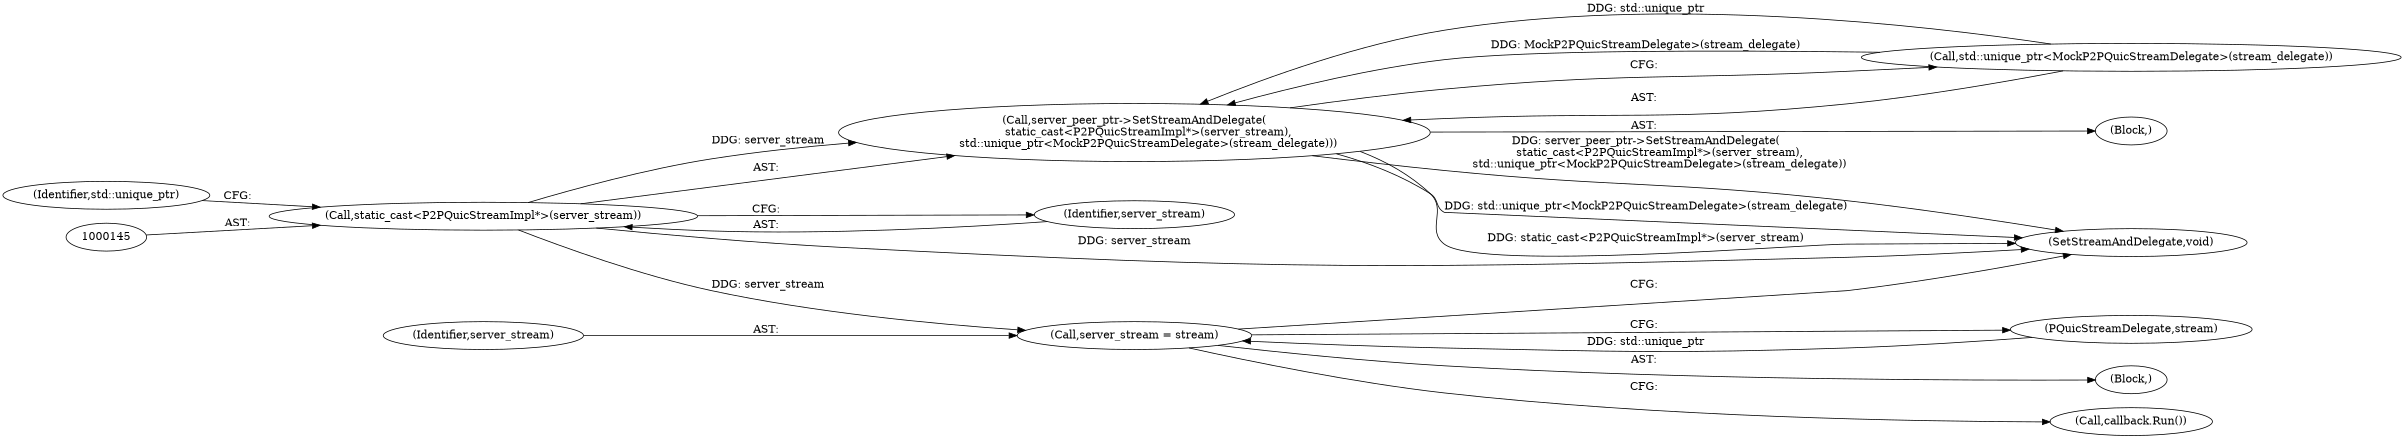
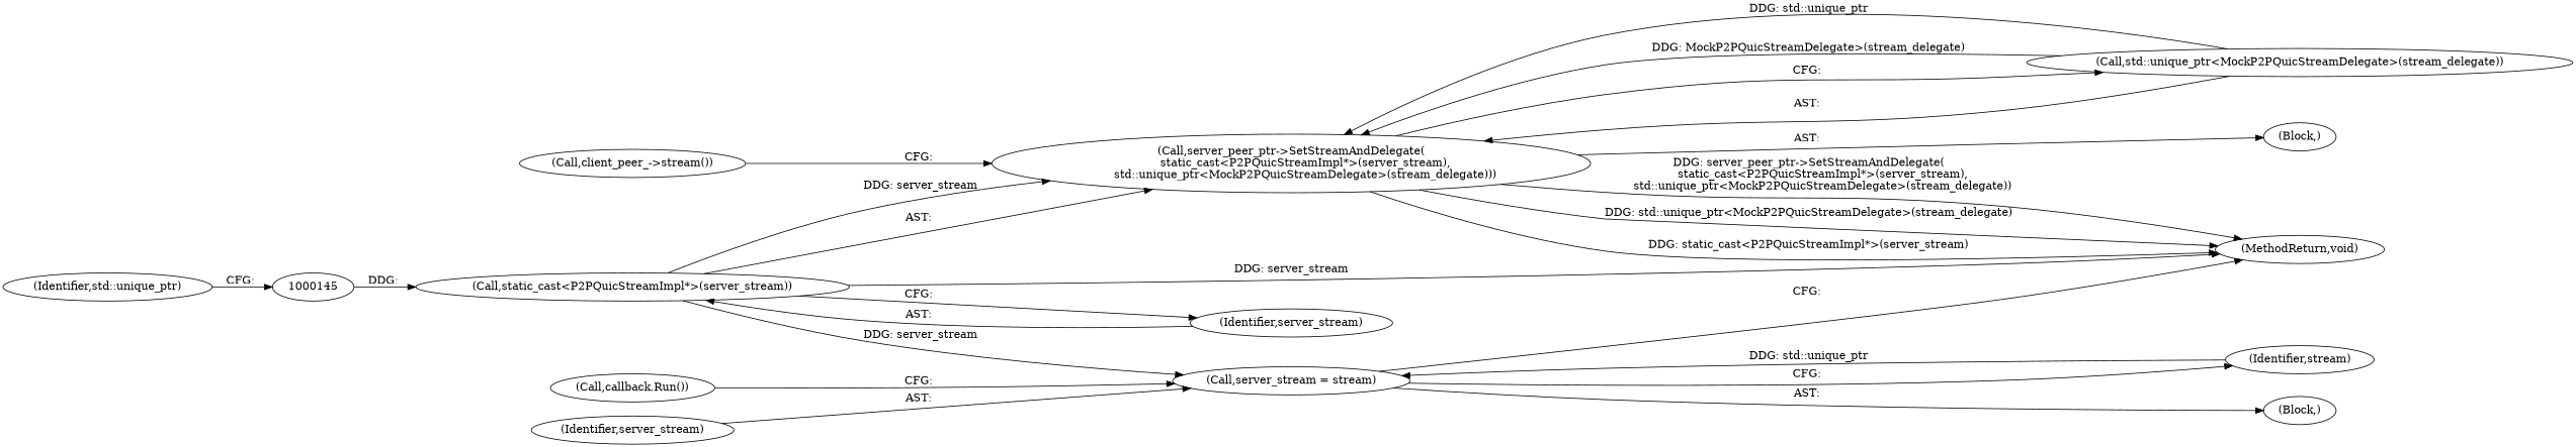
  digraph {
    rankdir=LR
    n1 [label="(Call,static_cast<P2PQuicStreamImpl*>(server_stream))"]
    n2 [label="(Call,server_peer_ptr->SetStreamAndDelegate(\n        static_cast<P2PQuicStreamImpl*>(server_stream),\n        std::unique_ptr<MockP2PQuicStreamDelegate>(stream_delegate)))"]
-   n3 [label="(SetStreamAndDelegate,void)"]
+   n3 [label="(MethodReturn,void)"]
    n4 [label="(Identifier,server_stream)"]
    n5 [label="(Call,server_stream = stream)"]
    n6 [label="(Call,std::unique_ptr<MockP2PQuicStreamDelegate>(stream_delegate))"]
    n7 [label="(Block,)"]
-   n8 [label="(PQuicStreamDelegate,stream)"]
+   n8 [label="(Identifier,stream)"]
    n9 [label="(Block,)"]
    n10 [label="(Identifier,server_stream)"]
    n11 [label="(Identifier,std::unique_ptr)"]
    n12 [label="(Call,callback.Run())"]
+   n13 [label="(Call,client_peer_->stream())"]
    1000145
    n1 -> n2 [label="AST: "]
    n1 -> n2 [label="DDG: server_stream"]
    n1 -> n3 [label="DDG: server_stream"]
    n1 -> n4 [label="CFG: "]
    n1 -> n5 [label="DDG: server_stream"]
    n2 -> n3 [label="DDG: std::unique_ptr<MockP2PQuicStreamDelegate>(stream_delegate)"]
    n2 -> n3 [label="DDG: static_cast<P2PQuicStreamImpl*>(server_stream)"]
    n2 -> n3 [label="DDG: server_peer_ptr->SetStreamAndDelegate(\n        static_cast<P2PQuicStreamImpl*>(server_stream),\n        std::unique_ptr<MockP2PQuicStreamDelegate>(stream_delegate))"]
    n2 -> n6 [label="CFG: "]
    n2 -> n7 [label="AST: "]
    n4 -> n1 [label="AST: "]
    n5 -> n3 [label="CFG: "]
    n5 -> n8 [label="CFG: "]
    n5 -> n9 [label="AST: "]
    n6 -> n2 [label="AST: "]
    n6 -> n2 [label="DDG: std::unique_ptr"]
    n6 -> n2 [label="DDG: MockP2PQuicStreamDelegate>(stream_delegate)"]
    n8 -> n5 [label="DDG: std::unique_ptr"]
    n10 -> n5 [label="AST: "]
-   n11 -> n1 [label="CFG: "]
-   n5 -> n12 [label="CFG: "]
-   1000145 -> n1 [label="AST: "]
+   n11 -> 1000145 [label="CFG: "]
+   n12 -> n5 [label="CFG: "]
+   n13 -> n2 [label="CFG: "]
+   1000145 -> n1 [label="DDG: "]
  }
